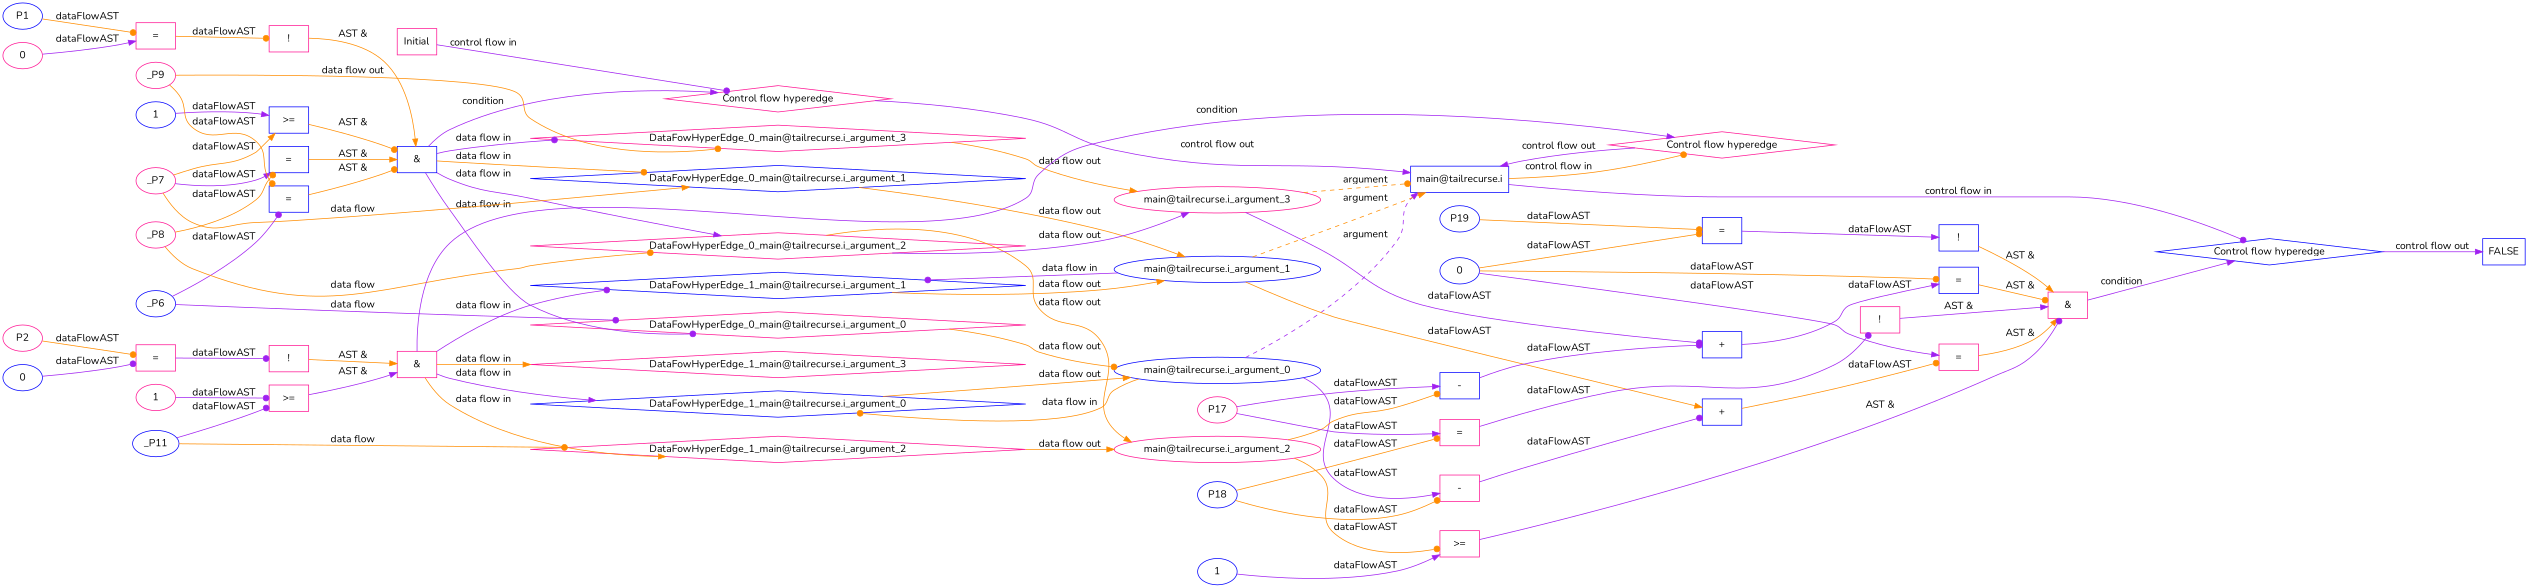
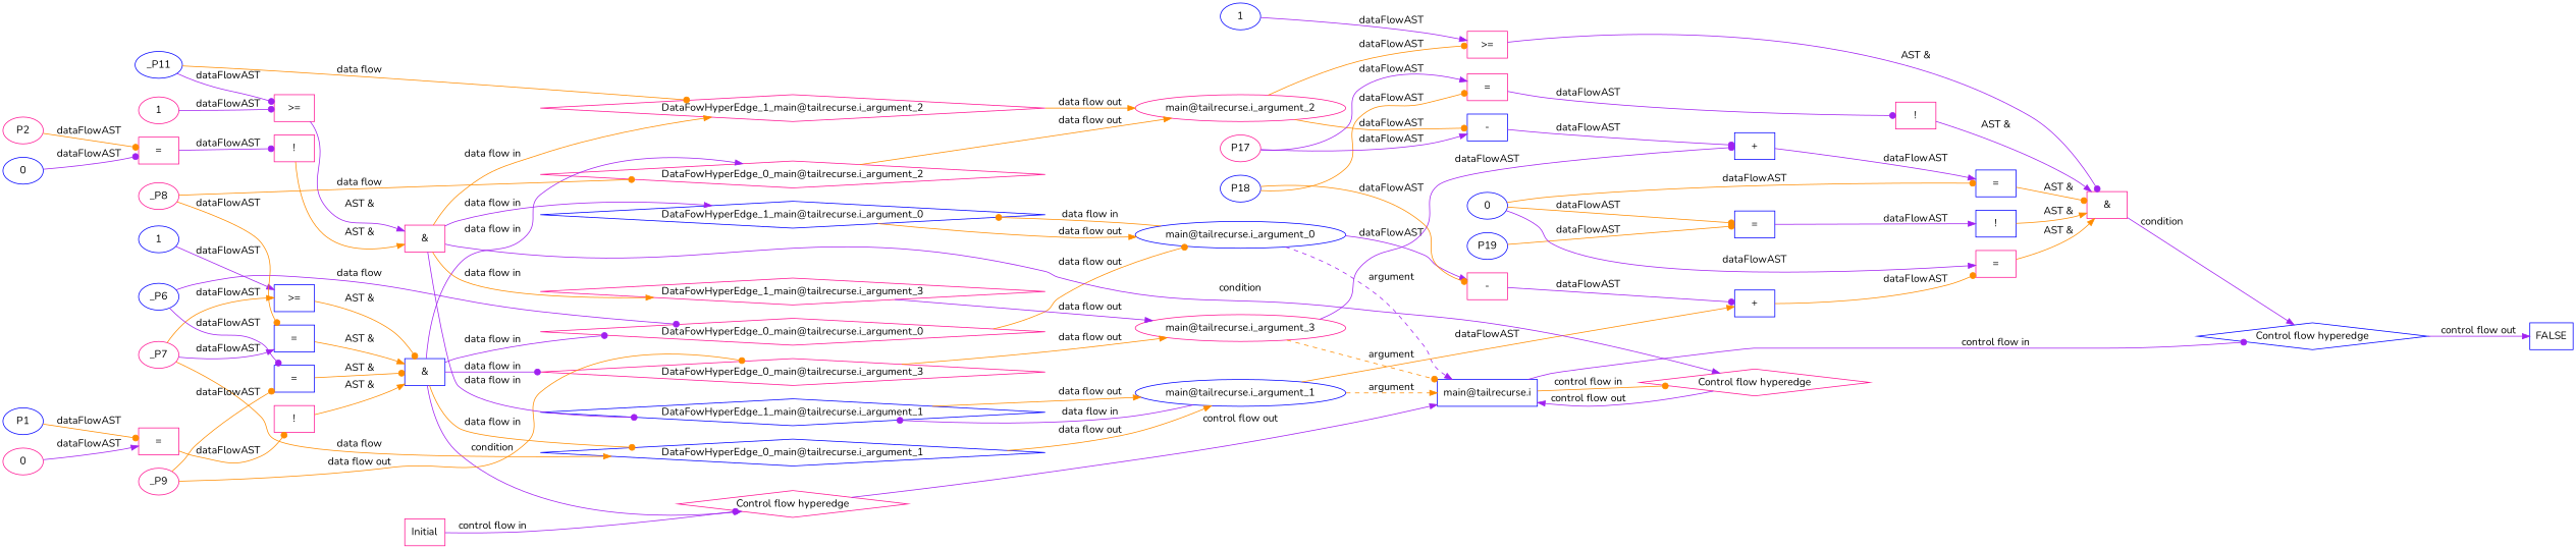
  digraph {
    fontname=Nunito
    rankdir=LR
    node [color=deeppink fontname=Nunito shape=rect]
    edge [arrowhead=dot color=darkorange fontname=Nunito]
    n1 [color=blue label="main@tailrecurse.i" nodeName="main@tailrecurse.i"]
    n2 [label="Control flow hyperedge" nodeName=ControlFowHyperEdge_1 shape=diamond]
    n3 [color=blue label="Control flow hyperedge" nodeName=ControlFowHyperEdge_2 shape=diamond]
    n4 [color=blue label=FALSE nodeName=FALSE]
    n5 [label=Initial nodeName=Initial]
    n6 [label="Control flow hyperedge" nodeName=ControlFowHyperEdge_0 shape=diamond]
    n7 [color=blue label="main@tailrecurse.i_argument_0" nodeName=argument0 shape=oval]
    n8 [label="-" nodeName="xxxFALSE___main@tailrecurse.i_2xxxguard3_node_3"]
    n9 [color=blue label="DataFowHyperEdge_1_main@tailrecurse.i_argument_0" nodeName="DataFowHyperEdge_1_main@tailrecurse.i_argument_0" shape=diamond]
    n10 [color=blue label="+" nodeName="xxxFALSE___main@tailrecurse.i_2xxxguard3_node_1"]
    n11 [color=blue label="main@tailrecurse.i_argument_1" nodeName=argument1 shape=oval]
    n12 [color=blue label="DataFowHyperEdge_1_main@tailrecurse.i_argument_1" nodeName="DataFowHyperEdge_1_main@tailrecurse.i_argument_1" shape=diamond]
    n13 [label="=" nodeName="xxxFALSE___main@tailrecurse.i_2xxxguard3_node_0"]
    n14 [label="main@tailrecurse.i_argument_2" nodeName=argument2 shape=oval]
    n15 [color=blue label="-" nodeName="xxxFALSE___main@tailrecurse.i_2xxxguard2_node_3"]
    n16 [label=">=" nodeName="xxxFALSE___main@tailrecurse.i_2xxxguard_0_node_0"]
    n17 [color=blue label="+" nodeName="xxxFALSE___main@tailrecurse.i_2xxxguard2_node_1"]
    n18 [label="&" nodeName="xxxFALSE___main@tailrecurse.i_2xxx_and"]
    n19 [label="main@tailrecurse.i_argument_3" nodeName=argument3 shape=oval]
    n20 [color=blue label="=" nodeName="xxxFALSE___main@tailrecurse.i_2xxxguard2_node_0"]
    n21 [color=blue label="&" nodeName="xxxmain@tailrecurse.i___Initial_0xxx_and"]
    n22 [label="DataFowHyperEdge_0_main@tailrecurse.i_argument_0" nodeName="DataFowHyperEdge_0_main@tailrecurse.i_argument_0" shape=diamond]
    n23 [color=blue label="DataFowHyperEdge_0_main@tailrecurse.i_argument_1" nodeName="DataFowHyperEdge_0_main@tailrecurse.i_argument_1" shape=diamond]
    n24 [label="DataFowHyperEdge_0_main@tailrecurse.i_argument_2" nodeName="DataFowHyperEdge_0_main@tailrecurse.i_argument_2" shape=diamond]
    n25 [label="DataFowHyperEdge_0_main@tailrecurse.i_argument_3" nodeName="DataFowHyperEdge_0_main@tailrecurse.i_argument_3" shape=diamond]
    n26 [label="!" nodeName="xxxmain@tailrecurse.i___Initial_0xxxguard_0_node_0"]
    n27 [label="=" nodeName="xxxmain@tailrecurse.i___Initial_0xxxguard_0_node_1"]
    n28 [color=blue label=P1 nodeName="xxxmain@tailrecurse.i___Initial_0xxxguard_0_node_2" shape=""]
    n29 [label=0 nodeName="xxxmain@tailrecurse.i___Initial_0xxxguard_0_node_3" shape=""]
    n30 [color=blue label=">=" nodeName="xxxmain@tailrecurse.i___Initial_0xxxguard1_node_0"]
    n31 [color=blue label=1 nodeName="xxxmain@tailrecurse.i___Initial_0xxxguard1_node_2" shape=""]
    n32 [label=_P7 nodeName="xxxmain@tailrecurse.i___Initial_0xxxdataFlow1_node_0" shape=""]
    n33 [color=blue label="=" nodeName="xxxmain@tailrecurse.i___Initial_0xxxguard3_node_0"]
    n34 [color=blue label="=" nodeName="xxxmain@tailrecurse.i___Initial_0xxxguard2_node_0"]
    n35 [color=blue label=_P6 nodeName="xxxmain@tailrecurse.i___Initial_0xxxdataFlow_0_node_0" shape=""]
    n36 [label=_P9 nodeName="xxxmain@tailrecurse.i___Initial_0xxxdataFlow3_node_0" shape=""]
    n37 [label=_P8 nodeName="xxxmain@tailrecurse.i___Initial_0xxxdataFlow2_node_0" shape=""]
    n38 [label="&" nodeName="xxxmain@tailrecurse.i___main@tailrecurse.i_1xxx_and"]
    n39 [label="DataFowHyperEdge_1_main@tailrecurse.i_argument_2" nodeName="DataFowHyperEdge_1_main@tailrecurse.i_argument_2" shape=diamond]
    n40 [label="DataFowHyperEdge_1_main@tailrecurse.i_argument_3" nodeName="DataFowHyperEdge_1_main@tailrecurse.i_argument_3" shape=diamond]
    n41 [label="!" nodeName="xxxmain@tailrecurse.i___main@tailrecurse.i_1xxxguard_0_node_0"]
    n42 [label="=" nodeName="xxxmain@tailrecurse.i___main@tailrecurse.i_1xxxguard_0_node_1"]
    n43 [label=P2 nodeName="xxxmain@tailrecurse.i___main@tailrecurse.i_1xxxguard_0_node_2" shape=""]
    n44 [color=blue label=0 nodeName="xxxmain@tailrecurse.i___main@tailrecurse.i_1xxxguard_0_node_3" shape=""]
    n45 [label=">=" nodeName="xxxmain@tailrecurse.i___main@tailrecurse.i_1xxxguard1_node_0"]
    n46 [label=1 nodeName="xxxmain@tailrecurse.i___main@tailrecurse.i_1xxxguard1_node_2" shape=""]
    n47 [color=blue label=_P11 nodeName="xxxmain@tailrecurse.i___main@tailrecurse.i_1xxxdataFlow_0_node_0" shape=""]
    n48 [color=blue label="!" nodeName="xxxFALSE___main@tailrecurse.i_2xxxguard1_node_0"]
    n49 [color=blue label="=" nodeName="xxxFALSE___main@tailrecurse.i_2xxxguard1_node_1"]
    n50 [color=blue label=P19 nodeName="xxxFALSE___main@tailrecurse.i_2xxxguard1_node_2" shape=""]
    n51 [color=blue label=0 nodeName="xxxFALSE___main@tailrecurse.i_2xxxguard1_node_3" shape=""]
    n52 [label="!" nodeName="xxxFALSE___main@tailrecurse.i_2xxxguard4_node_0"]
    n53 [label="=" nodeName="xxxFALSE___main@tailrecurse.i_2xxxguard4_node_1"]
    n54 [color=blue label=P18 nodeName="xxxFALSE___main@tailrecurse.i_2xxxguard3_node_5" shape=""]
    n55 [label=P17 nodeName="xxxFALSE___main@tailrecurse.i_2xxxguard2_node_5" shape=""]
    n56 [color=blue label=1 nodeName="xxxFALSE___main@tailrecurse.i_2xxxguard_0_node_1" shape=""]
    n1 -> n2 [label="control flow in"]
    n1 -> n3 [color=purple label="control flow in"]
    n2 -> n1 [arrowhead=normal color=purple label="control flow out"]
    n3 -> n4 [arrowhead=normal color=purple label="control flow out"]
    n5 -> n6 [color=purple label="control flow in"]
    n6 -> n1 [arrowhead=normal color=purple label="control flow out"]
    n7 -> n1 [arrowhead=normal color=purple label=argument style=dashed]
    n7 -> n8 [arrowhead=normal color=purple label=dataFlowAST]
    n7 -> n9 [label="data flow in"]
    n8 -> n10 [color=purple label=dataFlowAST]
    n9 -> n7 [arrowhead=normal label="data flow out"]
    n10 -> n13 [label=dataFlowAST]
    n11 -> n1 [arrowhead=normal label=argument style=dashed]
    n11 -> n10 [arrowhead=normal label=dataFlowAST]
    n11 -> n12 [color=purple label="data flow in"]
    n12 -> n11 [arrowhead=normal label="data flow out"]
    n13 -> n18 [arrowhead=normal label="AST &"]
    n14 -> n15 [label=dataFlowAST]
    n14 -> n16 [label=dataFlowAST]
    n15 -> n17 [color=purple label=dataFlowAST]
    n16 -> n18 [color=purple label="AST &"]
    n17 -> n20 [arrowhead=normal color=purple label=dataFlowAST]
    n18 -> n3 [arrowhead=normal color=purple label=condition]
    n19 -> n1 [label=argument style=dashed]
    n19 -> n17 [color=purple label=dataFlowAST]
    n20 -> n18 [label="AST &"]
    n21 -> n6 [arrowhead=normal color=purple label=condition]
    n21 -> n22 [color=purple label="data flow in"]
    n21 -> n23 [label="data flow in"]
    n21 -> n24 [arrowhead=normal color=purple label="data flow in"]
    n21 -> n25 [color=purple label="data flow in"]
    n22 -> n7 [label="data flow out"]
    n23 -> n11 [arrowhead=normal label="data flow out"]
    n24 -> n14 [arrowhead=normal label="data flow out"]
    n25 -> n19 [arrowhead=normal label="data flow out"]
    n26 -> n21 [arrowhead=normal label="AST &"]
    n27 -> n26 [label=dataFlowAST]
    n28 -> n27 [label=dataFlowAST]
    n29 -> n27 [arrowhead=normal color=purple label=dataFlowAST]
    n30 -> n21 [label="AST &"]
    n31 -> n30 [arrowhead=normal color=purple label=dataFlowAST]
    n32 -> n23 [arrowhead=normal label="data flow"]
    n32 -> n30 [arrowhead=normal label=dataFlowAST]
    n32 -> n33 [arrowhead=normal color=purple label=dataFlowAST]
    n33 -> n21 [arrowhead=normal label="AST &"]
    n34 -> n21 [label="AST &"]
    n35 -> n22 [color=purple label="data flow"]
    n35 -> n34 [color=purple label=dataFlowAST]
    n36 -> n25 [label="data flow out"]
    n36 -> n34 [label=dataFlowAST]
    n37 -> n24 [label="data flow"]
    n37 -> n33 [label=dataFlowAST]
    n38 -> n2 [arrowhead=normal color=purple label=condition]
    n38 -> n9 [arrowhead=normal color=purple label="data flow in"]
    n38 -> n12 [color=purple label="data flow in"]
    n38 -> n39 [arrowhead=normal label="data flow in"]
    n38 -> n40 [arrowhead=normal label="data flow in"]
    n39 -> n14 [arrowhead=normal label="data flow out"]
-   n24 -> n19 [arrowhead=normal color=purple label="data flow out"]
+   n40 -> n19 [arrowhead=normal color=purple label="data flow out"]
    n41 -> n38 [arrowhead=normal label="AST &"]
    n42 -> n41 [color=purple label=dataFlowAST]
    n43 -> n42 [label=dataFlowAST]
    n44 -> n42 [color=purple label=dataFlowAST]
    n45 -> n38 [arrowhead=normal color=purple label="AST &"]
    n46 -> n45 [color=purple label=dataFlowAST]
    n47 -> n39 [label="data flow"]
    n47 -> n45 [color=purple label=dataFlowAST]
    n48 -> n18 [arrowhead=normal label="AST &"]
    n49 -> n48 [arrowhead=normal color=purple label=dataFlowAST]
    n50 -> n49 [label=dataFlowAST]
    n51 -> n13 [arrowhead=normal color=purple label=dataFlowAST]
    n51 -> n20 [label=dataFlowAST]
    n51 -> n49 [label=dataFlowAST]
    n52 -> n18 [arrowhead=normal color=purple label="AST &"]
    n53 -> n52 [color=purple label=dataFlowAST]
    n54 -> n8 [label=dataFlowAST]
    n54 -> n53 [label=dataFlowAST]
    n55 -> n15 [arrowhead=normal color=purple label=dataFlowAST]
    n55 -> n53 [arrowhead=normal color=purple label=dataFlowAST]
    n56 -> n16 [arrowhead=normal color=purple label=dataFlowAST]
  }
